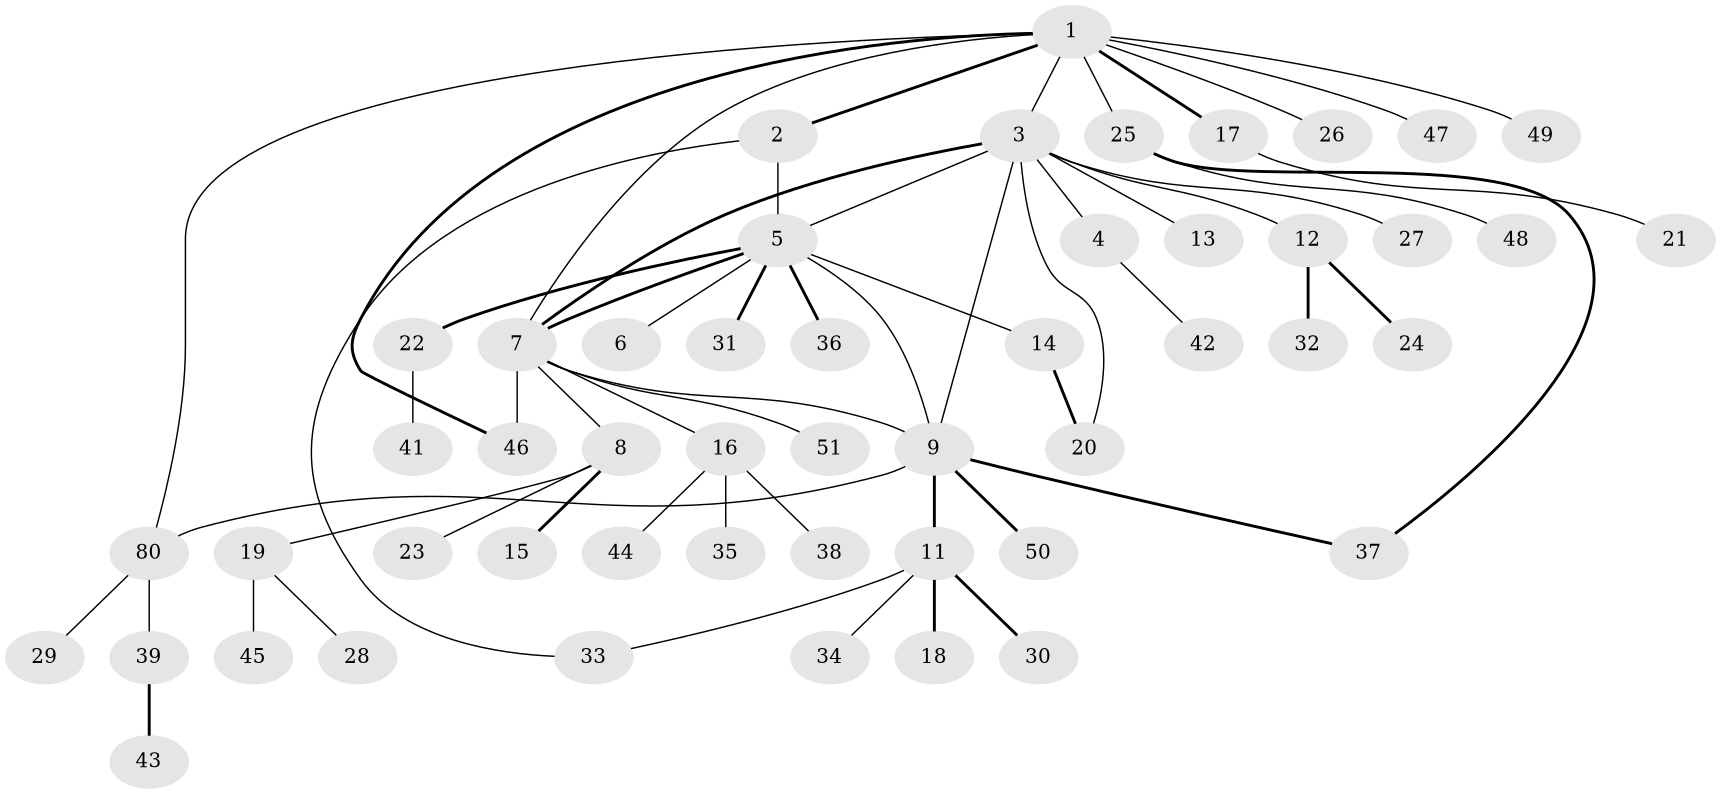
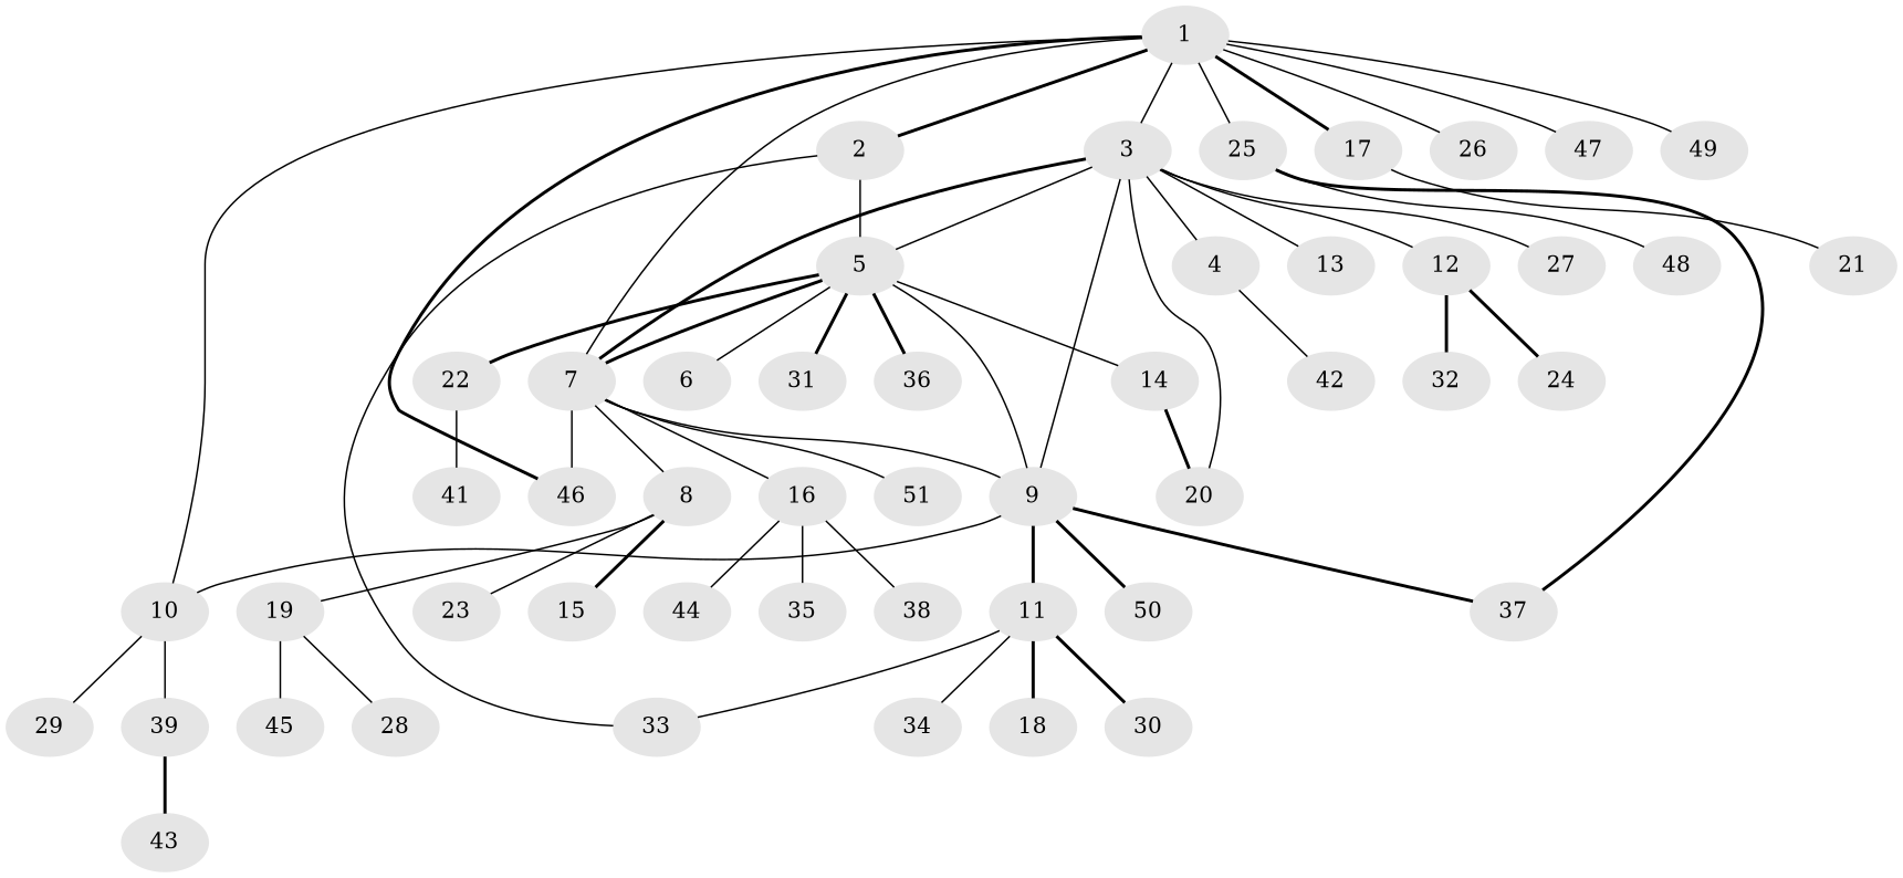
  graph {
    fontname="DejaVu Serif"
    node [color=gray90 fontname="DejaVu Serif" style=filled]
    edge [fontname="DejaVu Serif" style=solid]
    1
    2
    3
    7
-   10 [label=80]
+   10
    17
    25
    26
    46
    47
    49
    5
    33
    4
    9
    12
    13
    20
    27
    8
    16
    51
    29
    39
    21
    37
    48
    6
    14
    22
    31
    36
    42
    11
    50
    24
    32
    41
    15
    19
    23
    35
    38
    44
    28
    45
    18
    30
    34
    43
    1 -- 2 [style=bold]
    1 -- 3
    1 -- 7
    1 -- 10
    1 -- 17 [style=bold]
    1 -- 25
    1 -- 26
    1 -- 46 [style=bold]
    1 -- 47
    1 -- 49
    2 -- 5
    2 -- 33
    3 -- 7 [style=bold]
    3 -- 5
    3 -- 4
    3 -- 9
    3 -- 12
    3 -- 13
    3 -- 20
    3 -- 27
    7 -- 46
    7 -- 9
    7 -- 8
    7 -- 16
    7 -- 51
    10 -- 29
    10 -- 39
    17 -- 21
    25 -- 37 [style=bold]
    25 -- 48
    5 -- 7 [style=bold]
    5 -- 9
    5 -- 6
    5 -- 14
    5 -- 22 [style=bold]
    5 -- 31 [style=bold]
    5 -- 36 [style=bold]
    4 -- 42
    9 -- 10
    9 -- 37 [style=bold]
    9 -- 11 [style=bold]
    9 -- 50 [style=bold]
    12 -- 24 [style=bold]
    12 -- 32 [style=bold]
    8 -- 15 [style=bold]
    8 -- 19
    8 -- 23
    16 -- 35
    16 -- 38
    16 -- 44
    39 -- 43 [style=bold]
    14 -- 20 [style=bold]
    22 -- 41
    11 -- 33
    11 -- 18 [style=bold]
    11 -- 30 [style=bold]
    11 -- 34
    19 -- 28
    19 -- 45
  }
